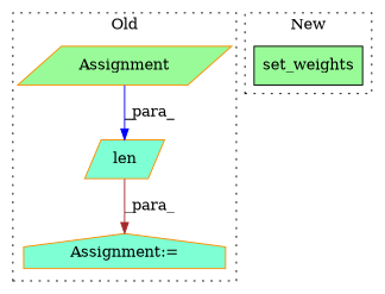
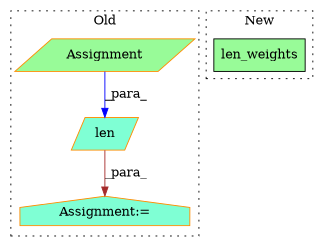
  digraph {
    node [a=32 color=darkorange fillcolor=aquamarine shape=parallelogram style=filled]
    n1 [l="4,1" label=len s="16197,16214"]
    n2 [a=22 fillcolor=palegreen l=13 label=Assignment s=16201]
    n3 [a=7 l=1 label="Assignment:=" s=16196 shape=house]
-   n4 [color=black fillcolor=palegreen l="12,1" label=set_weights s="15330,15349" shape=box]
+   n4 [color=black fillcolor=palegreen l="12,1" label=len_weights s="15330,15349" shape=box]
    subgraph cluster_1 {
      label=Old
      style=dotted
      n1
      n2
      n3
    }
    subgraph cluster_2 {
      label=New
      style=dotted
      n4
    }
    n1 -> n3 [color=brown label=_para_]
    n2 -> n1 [color=blue label=_para_]
  }
